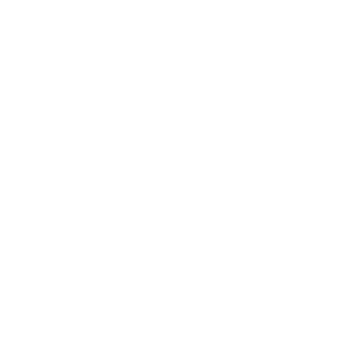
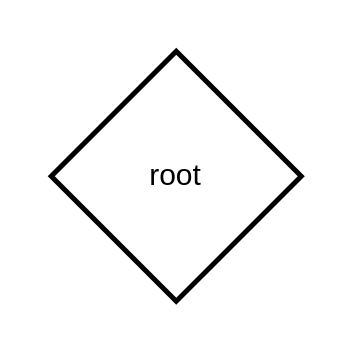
  <mxCell id="0" />
  <mxCell id="1" parent="0" />
+ <mxCell id="2" value="root" style="strokeWidth=2;html=1;shape=mxgraph.flowchart.decision;whiteSpace=wrap;" vertex="1" parent="1"><mxGeometry x="20" y="20" width="100" height="100" as="geometry" /></mxCell>
